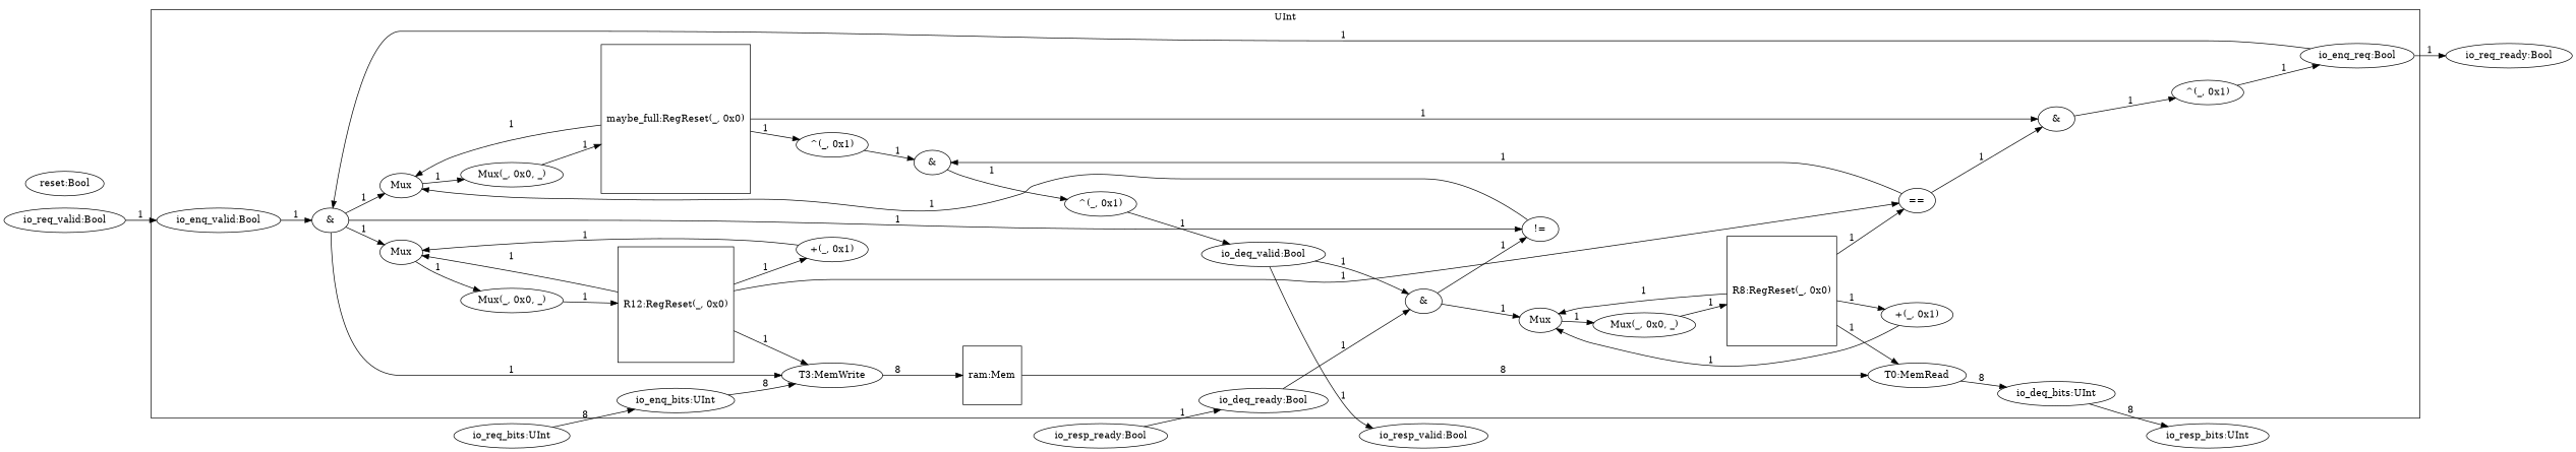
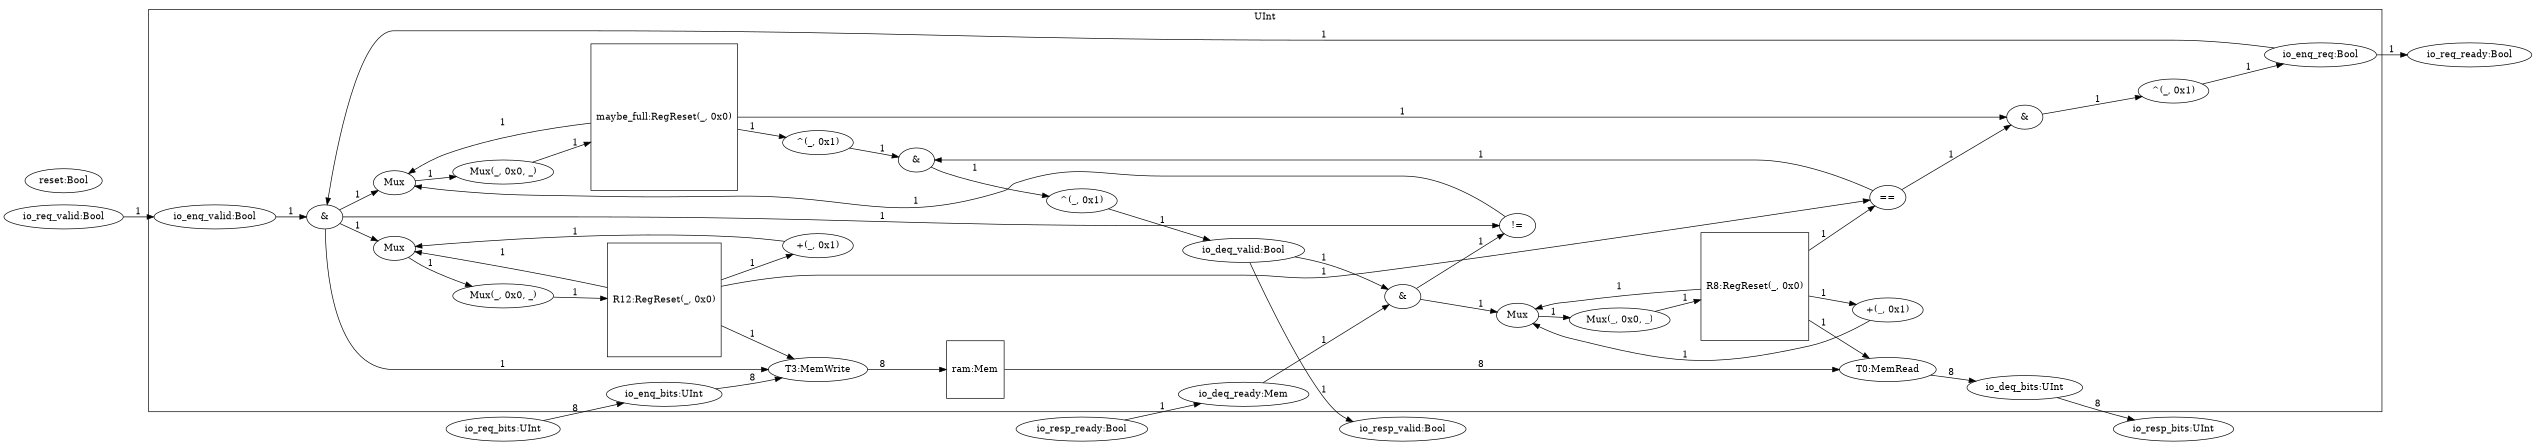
  digraph {
    rankdir=LR
    n1 [label="io_deq_bits:UInt"]
    n2 [label="T0:MemRead"]
    n3 [label="ram:Mem" shape=square]
    n4 [label="T3:MemWrite"]
    n5 [label="io_enq_bits:UInt"]
    n6 [label="&"]
    n7 [label=Mux]
    n8 [label="!="]
    n9 [label=Mux]
    n10 [label="io_enq_valid:Bool"]
    n11 [label="io_enq_req:Bool"]
    n12 [label="^(_, 0x1)"]
    n13 [label="&"]
    n14 [label="maybe_full:RegReset(_, 0x0)" shape=square]
    n15 [label="^(_, 0x1)"]
    n16 [label="Mux(_, 0x0, _)"]
    n17 [label="&"]
    n18 [label=Mux]
    n19 [label="io_deq_valid:Bool"]
    n20 [label="^(_, 0x1)"]
    n21 [label="&"]
    n22 [label="=="]
    n23 [label="R8:RegReset(_, 0x0)" shape=square]
    n24 [label="+(_, 0x1)"]
    n25 [label="Mux(_, 0x0, _)"]
    n26 [label="R12:RegReset(_, 0x0)" shape=square]
    n27 [label="+(_, 0x1)"]
    n28 [label="Mux(_, 0x0, _)"]
-   n29 [label="io_deq_ready:Bool"]
+   n29 [label="io_deq_ready:Mem"]
    n30 [label="io_resp_bits:UInt"]
    n31 [label="io_req_ready:Bool"]
    n32 [label="io_resp_valid:Bool"]
    n33 [label="io_req_bits:UInt"]
    n34 [label="io_req_valid:Bool"]
    n35 [label="io_resp_ready:Bool"]
    n36 [label="reset:Bool"]
    subgraph cluster_1 {
      label=UInt
      n1
      n2
      n3
      n4
      n5
      n6
      n7
      n8
      n9
      n10
      n11
      n12
      n13
      n14
      n15
      n16
      n17
      n18
      n19
      n20
      n21
      n22
      n23
      n24
      n25
      n26
      n27
      n28
      n29
    }
    n1 -> n30 [label=8]
    n2 -> n1 [label=8]
    n3 -> n2 [label=8]
    n4 -> n3 [label=8]
    n5 -> n4 [label=8]
    n6 -> n4 [label=1]
    n6 -> n7 [label=1]
    n6 -> n8 [label=1]
    n6 -> n9 [label=1]
    n7 -> n16 [label=1]
    n8 -> n7 [label=1]
    n9 -> n28 [label=1]
    n10 -> n6 [label=1]
    n11 -> n6 [label=1]
    n11 -> n31 [label=1]
    n12 -> n11 [label=1]
    n13 -> n12 [label=1]
    n14 -> n7 [label=1]
    n14 -> n13 [label=1]
    n14 -> n15 [label=1]
    n15 -> n21 [label=1]
    n16 -> n14 [label=1]
    n17 -> n8 [label=1]
    n17 -> n18 [label=1]
    n18 -> n25 [label=1]
    n19 -> n17 [label=1]
    n19 -> n32 [label=1]
    n20 -> n19 [label=1]
    n21 -> n20 [label=1]
    n22 -> n13 [label=1]
    n22 -> n21 [label=1]
    n23 -> n2 [label=1]
    n23 -> n18 [label=1]
    n23 -> n22 [label=1]
    n23 -> n24 [label=1]
    n24 -> n18 [label=1]
    n25 -> n23 [label=1]
    n26 -> n4 [label=1]
    n26 -> n9 [label=1]
    n26 -> n22 [label=1]
    n26 -> n27 [label=1]
    n27 -> n9 [label=1]
    n28 -> n26 [label=1]
    n29 -> n17 [label=1]
    n33 -> n5 [label=8]
    n34 -> n10 [label=1]
    n35 -> n29 [label=1]
  }
